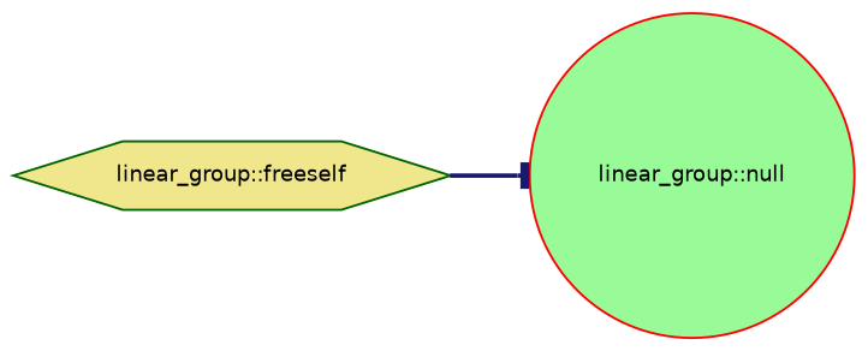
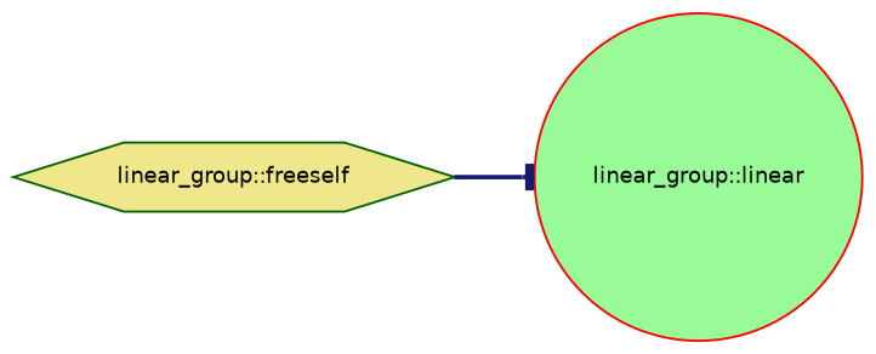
  digraph {
    rankdir=LR
    node [fontname=Helvetica fontsize=10 style=filled]
    n1 [color=darkgreen fillcolor=khaki fontcolor=black height=0.2 label="linear_group::freeself" shape=hexagon width=0.4]
-   n2 [color=red fillcolor=palegreen height=0.2 label="linear_group::null" shape=circle width=0.4]
+   n2 [color=red fillcolor=palegreen height=0.2 label="linear_group::linear" shape=circle width=0.4]
    n1 -> n2 [color=midnightblue fontname=Helvetica fontsize=10 labelfontname=Helvetica labelfontsize=10 style=bold arrowhead=tee]
  }
